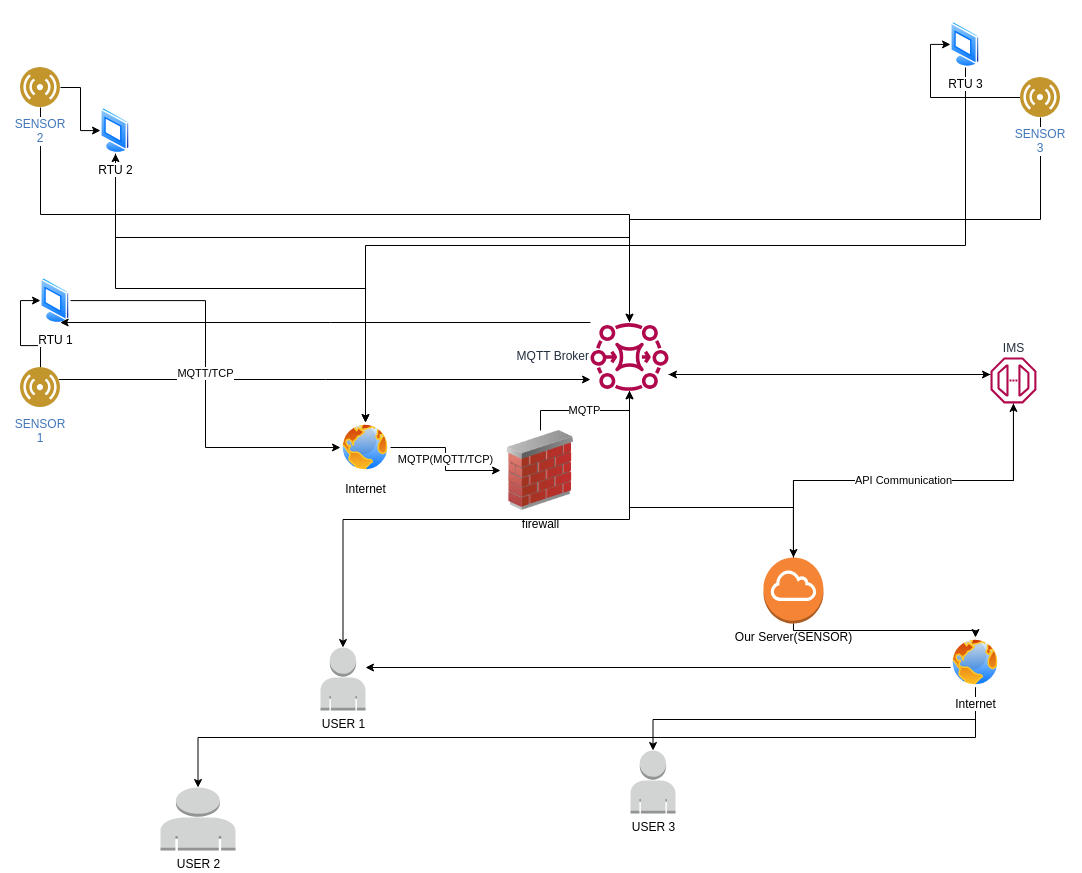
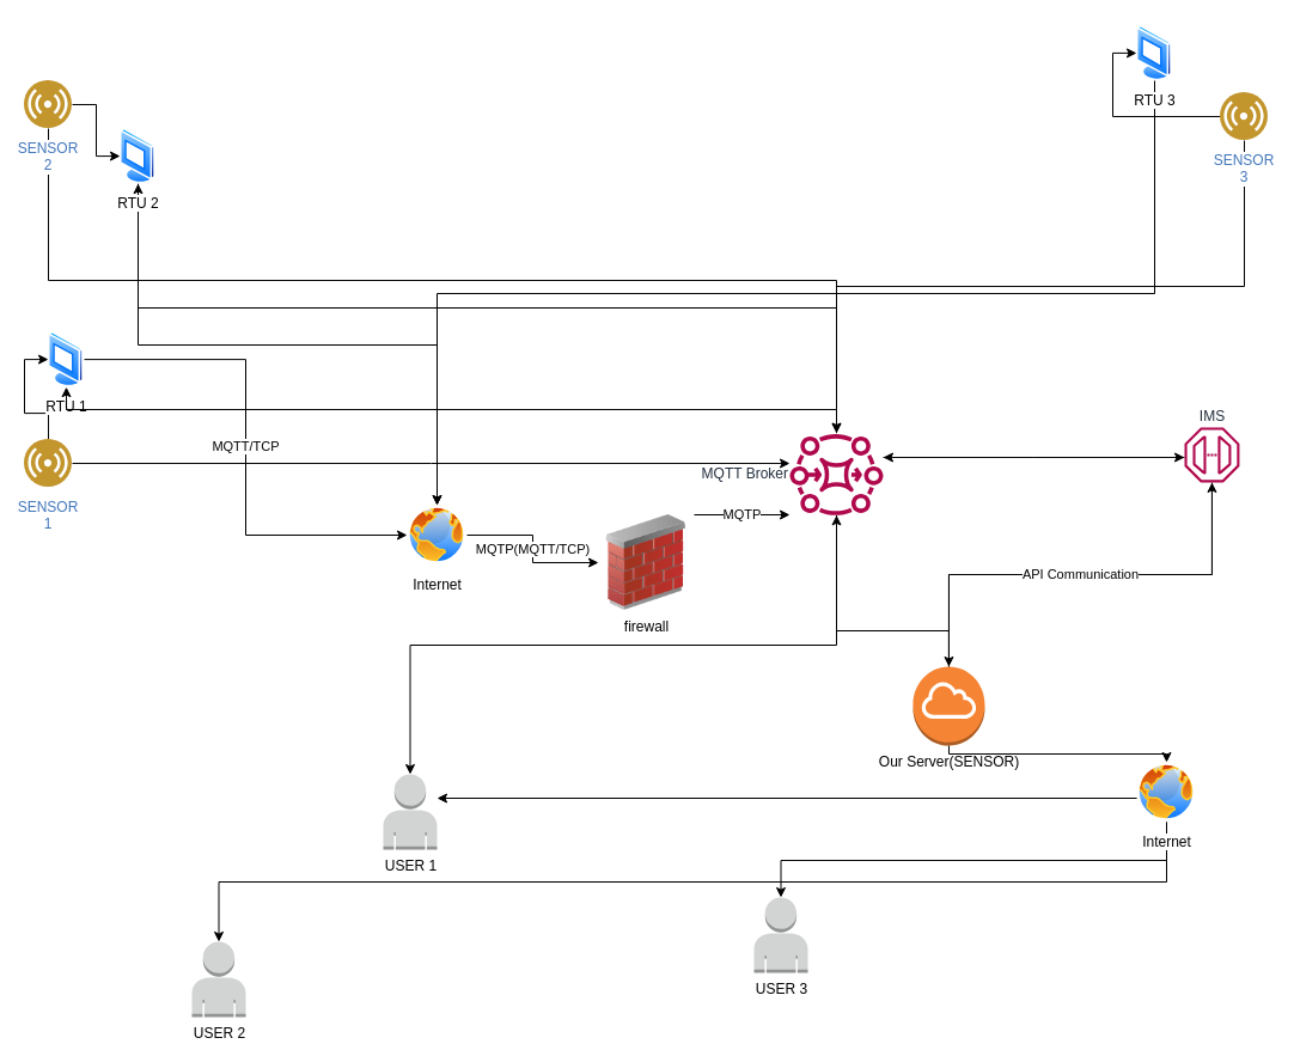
  <mxCell id="0" />
  <mxCell id="1" parent="0" />
  <mxCell id="2" style="edgeStyle=orthogonalEdgeStyle;rounded=0;orthogonalLoop=1;jettySize=auto;html=1;entryX=0;entryY=0.5;entryDx=0;entryDy=0;" edge="1" parent="1" source="4" target="6"><mxGeometry relative="1" as="geometry" /></mxCell>
  <mxCell id="3" style="edgeStyle=elbowEdgeStyle;rounded=0;orthogonalLoop=1;jettySize=auto;elbow=vertical;html=1;" edge="1" parent="1" source="4" target="22"><mxGeometry relative="1" as="geometry" /></mxCell>
  <mxCell id="4" value="SENSOR 1" style="image;aspect=fixed;perimeter=ellipsePerimeter;align=center;shadow=0;dashed=0;fontColor=#4277BB;labelBackgroundColor=default;fontSize=12;spacingTop=3;image=img/lib/ibm/users/sensor.svg;whiteSpace=wrap;" vertex="1" parent="1"><mxGeometry x="20" y="367" width="40" height="40" as="geometry" /></mxCell>
  <mxCell id="5" value="MQTT/TCP" style="edgeStyle=orthogonalEdgeStyle;rounded=0;orthogonalLoop=1;jettySize=auto;html=1;entryX=0;entryY=0.5;entryDx=0;entryDy=0;" edge="1" parent="1" source="6" target="12"><mxGeometry relative="1" as="geometry" /></mxCell>
  <mxCell id="6" value="RTU 1" style="image;aspect=fixed;perimeter=ellipsePerimeter;html=1;align=center;shadow=0;dashed=0;spacingTop=3;image=img/lib/active_directory/vista_terminal.svg;" vertex="1" parent="1"><mxGeometry x="40" y="277" width="30" height="46.15" as="geometry" /></mxCell>
  <mxCell id="7" style="edgeStyle=elbowEdgeStyle;rounded=0;orthogonalLoop=1;jettySize=auto;elbow=vertical;html=1;" edge="1" parent="1" source="10" target="17"><mxGeometry relative="1" as="geometry" /></mxCell>
  <mxCell id="8" style="edgeStyle=elbowEdgeStyle;rounded=0;orthogonalLoop=1;jettySize=auto;elbow=vertical;html=1;exitX=0.5;exitY=1;exitDx=0;exitDy=0;exitPerimeter=0;" edge="1" parent="1" source="10" target="22"><mxGeometry relative="1" as="geometry" /></mxCell>
  <mxCell id="9" style="edgeStyle=elbowEdgeStyle;rounded=0;orthogonalLoop=1;jettySize=auto;elbow=vertical;html=1;" edge="1" parent="1" source="10" target="36"><mxGeometry relative="1" as="geometry" /></mxCell>
  <mxCell id="10" value="Our Server(SENSOR)" style="outlineConnect=0;dashed=0;verticalLabelPosition=bottom;verticalAlign=top;align=center;html=1;shape=mxgraph.aws3.internet_gateway;fillColor=#F58534;gradientColor=none;" vertex="1" parent="1"><mxGeometry x="762.96" y="557" width="60" height="66" as="geometry" /></mxCell>
  <mxCell id="11" value="MQTP(MQTT/TCP)" style="edgeStyle=orthogonalEdgeStyle;rounded=0;orthogonalLoop=1;jettySize=auto;html=1;entryX=0;entryY=0.5;entryDx=0;entryDy=0;" edge="1" parent="1" source="12" target="14"><mxGeometry relative="1" as="geometry" /></mxCell>
  <mxCell id="12" value="Internet" style="image;aspect=fixed;perimeter=ellipsePerimeter;html=1;align=center;shadow=0;dashed=0;spacingTop=3;image=img/lib/active_directory/internet_globe.svg;" vertex="1" parent="1"><mxGeometry x="340" y="422" width="50" height="50" as="geometry" /></mxCell>
  <mxCell id="13" value="MQTP" style="edgeStyle=elbowEdgeStyle;rounded=0;orthogonalLoop=1;jettySize=auto;elbow=vertical;html=1;" edge="1" parent="1" source="14" target="22"><mxGeometry relative="1" as="geometry" /></mxCell>
  <mxCell id="14" value="firewall&lt;br&gt;" style="image;html=1;image=img/lib/clip_art/networking/Firewall_02_128x128.png" vertex="1" parent="1"><mxGeometry x="500" y="430" width="80" height="80" as="geometry" /></mxCell>
  <mxCell id="15" value="API Communication" style="edgeStyle=elbowEdgeStyle;rounded=0;orthogonalLoop=1;jettySize=auto;elbow=vertical;html=1;entryX=0.5;entryY=0;entryDx=0;entryDy=0;entryPerimeter=0;" edge="1" parent="1" source="17" target="10"><mxGeometry relative="1" as="geometry" /></mxCell>
  <mxCell id="16" style="edgeStyle=elbowEdgeStyle;rounded=0;orthogonalLoop=1;jettySize=auto;elbow=vertical;html=1;" edge="1" parent="1" source="17" target="22"><mxGeometry relative="1" as="geometry" /></mxCell>
  <mxCell id="17" value="IMS" style="sketch=0;outlineConnect=0;fontColor=#232F3E;gradientColor=none;fillColor=#B0084D;strokeColor=none;dashed=0;verticalLabelPosition=top;verticalAlign=bottom;align=center;html=1;fontSize=12;fontStyle=0;aspect=fixed;pointerEvents=1;shape=mxgraph.aws4.endpoint;labelPosition=center;" vertex="1" parent="1"><mxGeometry x="990" y="357" width="45.92" height="45.92" as="geometry" /></mxCell>
  <mxCell id="18" style="edgeStyle=elbowEdgeStyle;rounded=0;orthogonalLoop=1;jettySize=auto;elbow=vertical;html=1;" edge="1" parent="1" source="22" target="17"><mxGeometry relative="1" as="geometry" /></mxCell>
  <mxCell id="19" style="edgeStyle=elbowEdgeStyle;rounded=0;orthogonalLoop=1;jettySize=auto;elbow=vertical;html=1;" edge="1" parent="1" source="22" target="37"><mxGeometry relative="1" as="geometry" /></mxCell>
  <mxCell id="20" style="edgeStyle=elbowEdgeStyle;rounded=0;orthogonalLoop=1;jettySize=auto;elbow=vertical;html=1;" edge="1" parent="1" source="22" target="6"><mxGeometry relative="1" as="geometry" /></mxCell>
  <mxCell id="21" style="edgeStyle=elbowEdgeStyle;rounded=0;orthogonalLoop=1;jettySize=auto;elbow=vertical;html=1;" edge="1" parent="1" source="22" target="27"><mxGeometry relative="1" as="geometry" /></mxCell>
- <mxCell id="22" value="MQTT Broker" style="sketch=0;outlineConnect=0;fontColor=#232F3E;gradientColor=none;fillColor=#B0084D;strokeColor=none;dashed=0;verticalLabelPosition=middle;verticalAlign=middle;align=right;html=1;fontSize=12;fontStyle=0;aspect=fixed;pointerEvents=1;shape=mxgraph.aws4.mq_broker;labelPosition=left;" vertex="1" parent="1"><mxGeometry x="590" y="317" width="78" height="78" as="geometry" /></mxCell>
+ <mxCell id="22" value="MQTT Broker" style="sketch=0;outlineConnect=0;fontColor=#232F3E;gradientColor=none;fillColor=#B0084D;strokeColor=none;dashed=0;verticalLabelPosition=middle;verticalAlign=middle;align=right;html=1;fontSize=12;fontStyle=0;aspect=fixed;pointerEvents=1;shape=mxgraph.aws4.mq_broker;labelPosition=left;" vertex="1" parent="1"><mxGeometry x="660" y="357" width="78" height="78" as="geometry" /></mxCell>
  <mxCell id="23" style="edgeStyle=orthogonalEdgeStyle;rounded=0;orthogonalLoop=1;jettySize=auto;html=1;entryX=0;entryY=0.5;entryDx=0;entryDy=0;" edge="1" parent="1" source="25" target="27"><mxGeometry relative="1" as="geometry" /></mxCell>
  <mxCell id="24" style="edgeStyle=elbowEdgeStyle;rounded=0;orthogonalLoop=1;jettySize=auto;elbow=vertical;html=1;" edge="1" parent="1" source="25" target="22"><mxGeometry relative="1" as="geometry" /></mxCell>
  <mxCell id="25" value="SENSOR 2" style="image;aspect=fixed;perimeter=ellipsePerimeter;align=center;shadow=0;dashed=0;fontColor=#4277BB;labelBackgroundColor=default;fontSize=12;spacingTop=3;image=img/lib/ibm/users/sensor.svg;whiteSpace=wrap;" vertex="1" parent="1"><mxGeometry x="20" y="67" width="40" height="40" as="geometry" /></mxCell>
  <mxCell id="26" style="edgeStyle=elbowEdgeStyle;rounded=0;orthogonalLoop=1;jettySize=auto;elbow=vertical;html=1;entryX=0.5;entryY=0;entryDx=0;entryDy=0;" edge="1" parent="1" source="27" target="12"><mxGeometry relative="1" as="geometry" /></mxCell>
  <mxCell id="27" value="RTU 2" style="image;aspect=fixed;perimeter=ellipsePerimeter;html=1;align=center;shadow=0;dashed=0;spacingTop=3;image=img/lib/active_directory/vista_terminal.svg;" vertex="1" parent="1"><mxGeometry x="100" y="107" width="30" height="46.15" as="geometry" /></mxCell>
  <mxCell id="28" style="edgeStyle=orthogonalEdgeStyle;rounded=0;orthogonalLoop=1;jettySize=auto;html=1;entryX=0;entryY=0.5;entryDx=0;entryDy=0;" edge="1" parent="1" source="30" target="32"><mxGeometry relative="1" as="geometry" /></mxCell>
  <mxCell id="29" style="edgeStyle=elbowEdgeStyle;rounded=0;orthogonalLoop=1;jettySize=auto;elbow=vertical;html=1;" edge="1" parent="1" source="30" target="22"><mxGeometry relative="1" as="geometry" /></mxCell>
  <mxCell id="30" value="SENSOR 3" style="image;aspect=fixed;perimeter=ellipsePerimeter;align=center;shadow=0;dashed=0;fontColor=#4277BB;labelBackgroundColor=default;fontSize=12;spacingTop=3;image=img/lib/ibm/users/sensor.svg;whiteSpace=wrap;" vertex="1" parent="1"><mxGeometry x="1020" y="77" width="40" height="40" as="geometry" /></mxCell>
  <mxCell id="31" style="edgeStyle=elbowEdgeStyle;rounded=0;orthogonalLoop=1;jettySize=auto;elbow=vertical;html=1;entryX=0.5;entryY=0;entryDx=0;entryDy=0;" edge="1" parent="1" source="32" target="12"><mxGeometry relative="1" as="geometry" /></mxCell>
  <mxCell id="32" value="RTU 3" style="image;aspect=fixed;perimeter=ellipsePerimeter;html=1;align=center;shadow=0;dashed=0;spacingTop=3;image=img/lib/active_directory/vista_terminal.svg;" vertex="1" parent="1"><mxGeometry x="950" y="20.85" width="30" height="46.15" as="geometry" /></mxCell>
  <mxCell id="33" style="edgeStyle=elbowEdgeStyle;rounded=0;orthogonalLoop=1;jettySize=auto;elbow=vertical;html=1;" edge="1" parent="1" source="36" target="38"><mxGeometry relative="1" as="geometry" /></mxCell>
  <mxCell id="34" style="edgeStyle=elbowEdgeStyle;rounded=0;orthogonalLoop=1;jettySize=auto;elbow=vertical;html=1;" edge="1" parent="1" source="36" target="37"><mxGeometry relative="1" as="geometry" /></mxCell>
  <mxCell id="35" style="edgeStyle=elbowEdgeStyle;rounded=0;orthogonalLoop=1;jettySize=auto;elbow=vertical;html=1;" edge="1" parent="1" source="36" target="39"><mxGeometry relative="1" as="geometry" /></mxCell>
  <mxCell id="36" value="Internet" style="image;aspect=fixed;perimeter=ellipsePerimeter;html=1;align=center;shadow=0;dashed=0;spacingTop=3;image=img/lib/active_directory/internet_globe.svg;" vertex="1" parent="1"><mxGeometry x="950" y="637" width="50" height="50" as="geometry" /></mxCell>
  <mxCell id="37" value="USER 1" style="outlineConnect=0;dashed=0;verticalLabelPosition=bottom;verticalAlign=top;align=center;html=1;shape=mxgraph.aws3.user;fillColor=#D2D3D3;gradientColor=none;" vertex="1" parent="1"><mxGeometry x="320" y="647" width="45" height="63" as="geometry" /></mxCell>
  <mxCell id="38" value="USER 3" style="outlineConnect=0;dashed=0;verticalLabelPosition=bottom;verticalAlign=top;align=center;html=1;shape=mxgraph.aws3.user;fillColor=#D2D3D3;gradientColor=none;" vertex="1" parent="1"><mxGeometry x="630" y="750" width="45" height="63" as="geometry" /></mxCell>
- <mxCell id="39" value="USER 2" style="outlineConnect=0;dashed=0;verticalLabelPosition=bottom;verticalAlign=top;align=center;html=1;shape=mxgraph.aws3.user;fillColor=#D2D3D3;gradientColor=none;" vertex="1" parent="1"><mxGeometry x="160" y="787" width="75" height="63" as="geometry" /></mxCell>
+ <mxCell id="39" value="USER 2" style="outlineConnect=0;dashed=0;verticalLabelPosition=bottom;verticalAlign=top;align=center;html=1;shape=mxgraph.aws3.user;fillColor=#D2D3D3;gradientColor=none;" vertex="1" parent="1"><mxGeometry x="160" y="787" width="45" height="63" as="geometry" /></mxCell>
